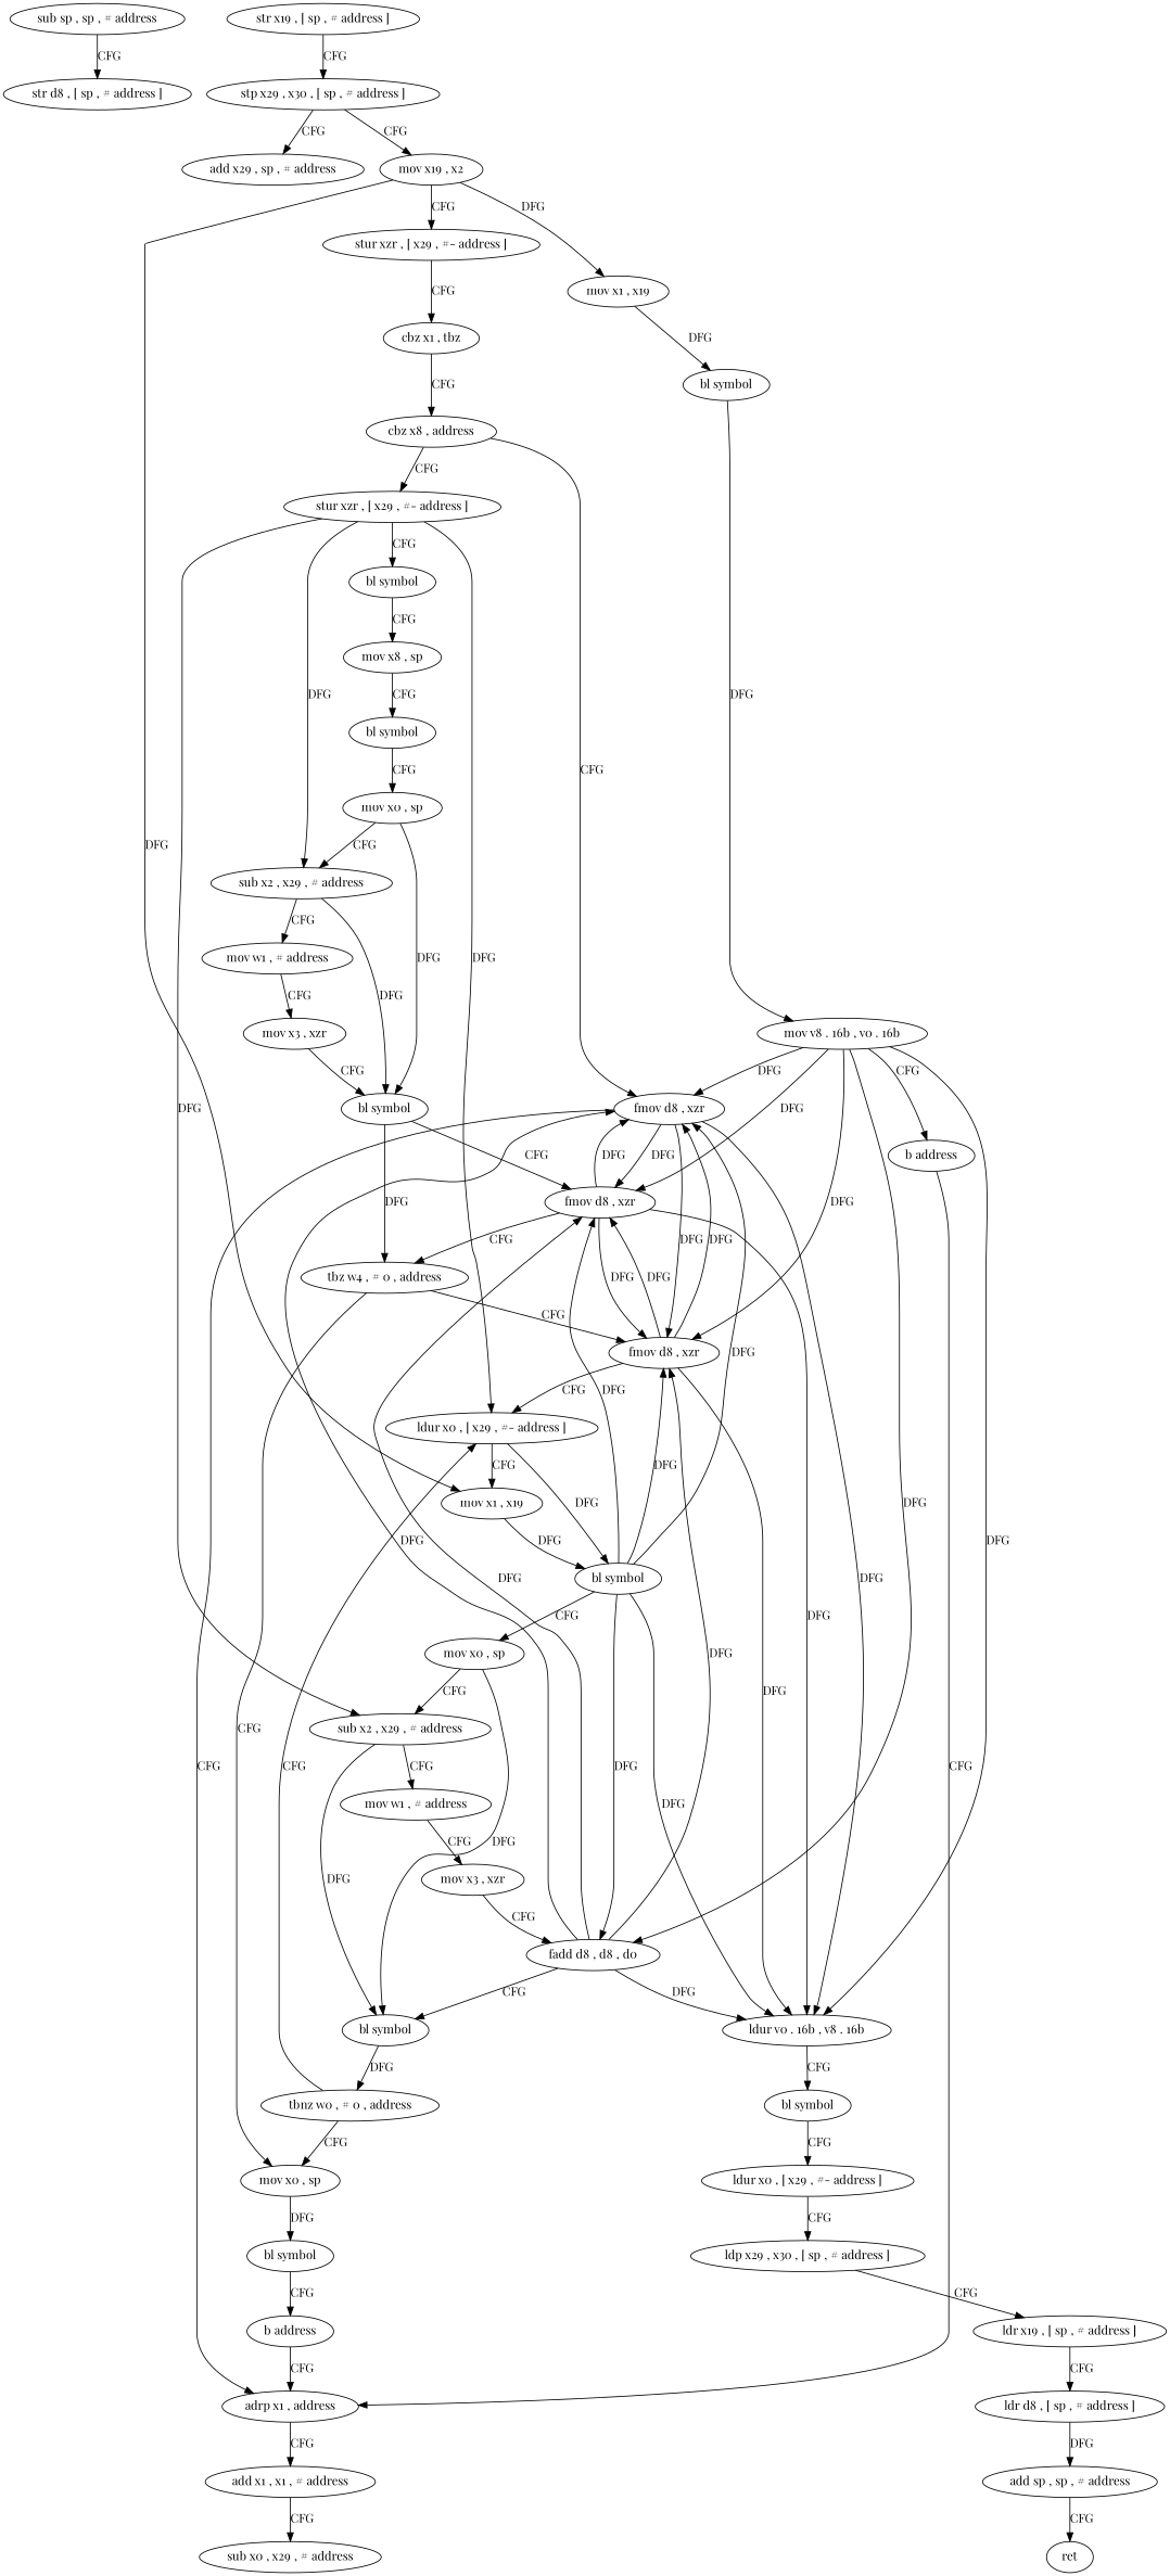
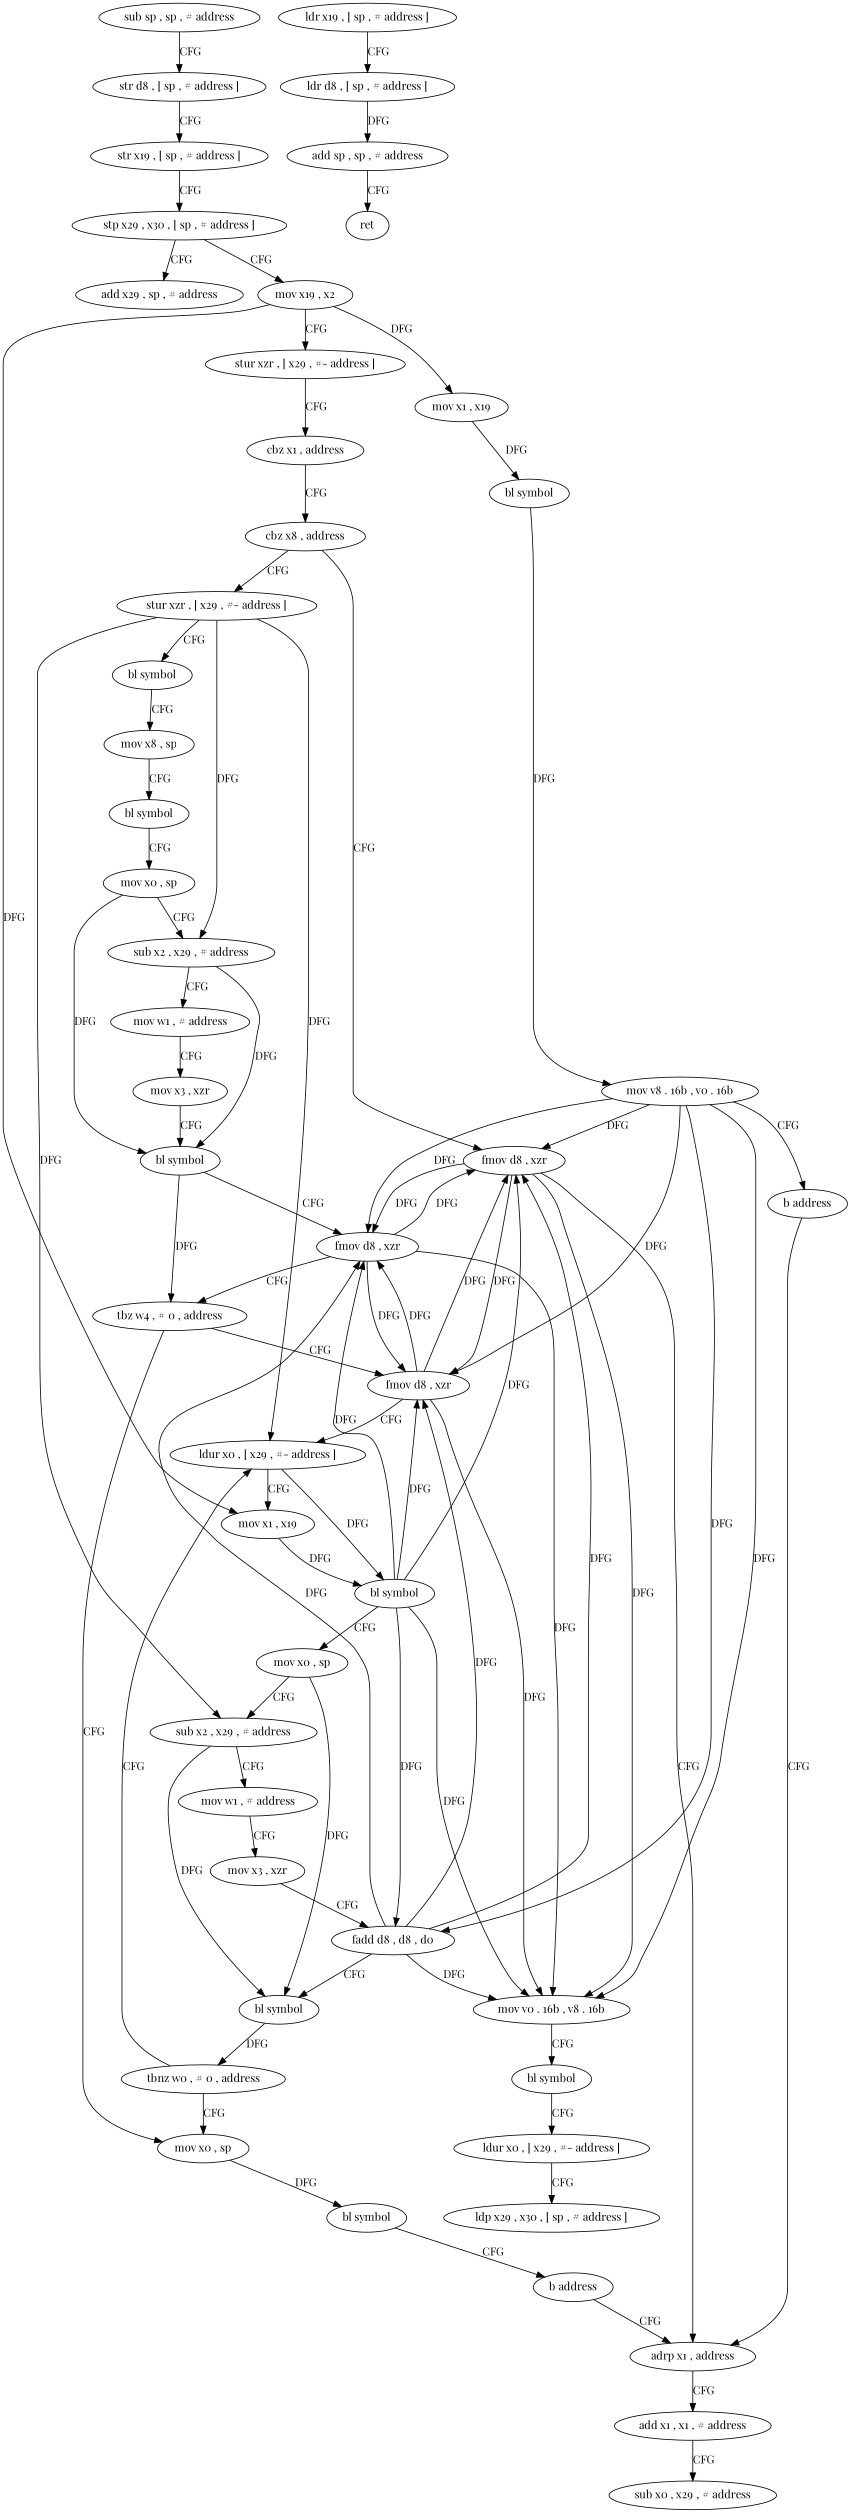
  digraph {
    fontname="Playfair Display"
    node [fontname="Playfair Display"]
    edge [fontname="Playfair Display"]
    n1 [label="sub sp , sp , # address"]
    n2 [label="str d8 , [ sp , # address ]"]
    n3 [label="str x19 , [ sp , # address ]"]
    n4 [label="stp x29 , x30 , [ sp , # address ]"]
    n5 [label="add x29 , sp , # address"]
    n6 [label="mov x19 , x2"]
    n7 [label="stur xzr , [ x29 , #- address ]"]
    n8 [label="mov x1 , x19"]
    n9 [label="mov x1 , x19"]
-   n10 [label="cbz x1 , tbz"]
+   n10 [label="cbz x1 , address"]
    n11 [label="bl symbol"]
    n12 [label="bl symbol"]
    n13 [label="cbz x8 , address"]
    n14 [label="fmov d8 , xzr"]
    n15 [label="stur xzr , [ x29 , #- address ]"]
    n16 [label="adrp x1 , address"]
    n17 [label="fmov d8 , xzr"]
    n18 [label="fmov d8 , xzr"]
-   n19 [label="ldur v0 . 16b , v8 . 16b"]
+   n19 [label="mov v0 . 16b , v8 . 16b"]
    n20 [label="bl symbol"]
    n21 [label="sub x2 , x29 , # address"]
    n22 [label="ldur x0 , [ x29 , #- address ]"]
    n23 [label="sub x2 , x29 , # address"]
    n24 [label="mov v8 . 16b , v0 . 16b"]
    n25 [label="add x1 , x1 , # address"]
    n26 [label="tbz w4 , # 0 , address"]
    n27 [label="bl symbol"]
    n28 [label="mov x8 , sp"]
    n29 [label="bl symbol"]
    n30 [label="mov w1 , # address"]
    n31 [label="bl symbol"]
    n32 [label="mov w1 , # address"]
    n33 [label="b address"]
    n34 [label="fadd d8 , d8 , d0"]
    n35 [label="sub x0 , x29 , # address"]
    n36 [label="bl symbol"]
    n37 [label="mov x0 , sp"]
    n38 [label="mov x3 , xzr"]
    n39 [label="mov x0 , sp"]
    n40 [label="bl symbol"]
    n41 [label="b address"]
    n42 [label="ldur x0 , [ x29 , #- address ]"]
    n43 [label="ldp x29 , x30 , [ sp , # address ]"]
    n44 [label="ldr x19 , [ sp , # address ]"]
    n45 [label="ldr d8 , [ sp , # address ]"]
    n46 [label="add sp , sp , # address"]
    n47 [label=ret]
    n48 [label="mov x0 , sp"]
    n49 [label="tbnz w0 , # 0 , address"]
    n50 [label="mov x3 , xzr"]
    n1 -> n2 [label=CFG]
+   n2 -> n3 [label=CFG]
    n3 -> n4 [label=CFG]
    n4 -> n5 [label=CFG]
    n4 -> n6 [label=CFG]
    n6 -> n7 [label=CFG]
    n6 -> n8 [label=DFG]
    n6 -> n9 [label=DFG]
    n7 -> n10 [label=CFG]
    n8 -> n11 [label=DFG]
    n9 -> n12 [label=DFG]
    n10 -> n13 [label=CFG]
    n11 -> n24 [label=DFG]
    n12 -> n14 [label=DFG]
    n12 -> n17 [label=DFG]
    n12 -> n18 [label=DFG]
    n12 -> n19 [label=DFG]
    n12 -> n34 [label=DFG]
    n12 -> n48 [label=CFG]
    n13 -> n14 [label=CFG]
    n13 -> n15 [label=CFG]
    n14 -> n16 [label=CFG]
    n14 -> n17 [label=DFG]
    n14 -> n18 [label=DFG]
    n14 -> n19 [label=DFG]
    n15 -> n20 [label=CFG]
    n15 -> n21 [label=DFG]
    n15 -> n22 [label=DFG]
    n15 -> n23 [label=DFG]
    n16 -> n25 [label=CFG]
    n17 -> n14 [label=DFG]
    n17 -> n18 [label=DFG]
    n17 -> n19 [label=DFG]
    n17 -> n26 [label=CFG]
    n18 -> n14 [label=DFG]
    n18 -> n17 [label=DFG]
    n18 -> n19 [label=DFG]
    n18 -> n22 [label=CFG]
    n19 -> n27 [label=CFG]
    n20 -> n28 [label=CFG]
    n21 -> n29 [label=DFG]
    n21 -> n30 [label=CFG]
    n22 -> n9 [label=CFG]
    n22 -> n12 [label=DFG]
    n23 -> n31 [label=DFG]
    n23 -> n32 [label=CFG]
    n24 -> n14 [label=DFG]
    n24 -> n17 [label=DFG]
    n24 -> n18 [label=DFG]
    n24 -> n19 [label=DFG]
    n24 -> n33 [label=CFG]
    n24 -> n34 [label=DFG]
    n25 -> n35 [label=CFG]
    n26 -> n18 [label=CFG]
    n26 -> n39 [label=CFG]
    n27 -> n42 [label=CFG]
    n28 -> n36 [label=CFG]
    n29 -> n17 [label=CFG]
    n29 -> n26 [label=DFG]
    n30 -> n38 [label=CFG]
    n31 -> n49 [label=DFG]
    n32 -> n50 [label=CFG]
    n33 -> n16 [label=CFG]
    n34 -> n14 [label=DFG]
    n34 -> n17 [label=DFG]
    n34 -> n18 [label=DFG]
    n34 -> n19 [label=DFG]
    n34 -> n31 [label=CFG]
    n36 -> n37 [label=CFG]
    n37 -> n21 [label=CFG]
    n37 -> n29 [label=DFG]
    n38 -> n29 [label=CFG]
    n39 -> n40 [label=DFG]
    n40 -> n41 [label=CFG]
    n41 -> n16 [label=CFG]
    n42 -> n43 [label=CFG]
-   n43 -> n44 [label=CFG]
    n44 -> n45 [label=CFG]
    n45 -> n46 [label=DFG]
    n46 -> n47 [label=CFG]
    n48 -> n23 [label=CFG]
    n48 -> n31 [label=DFG]
    n49 -> n22 [label=CFG]
    n49 -> n39 [label=CFG]
    n50 -> n34 [label=CFG]
  }
